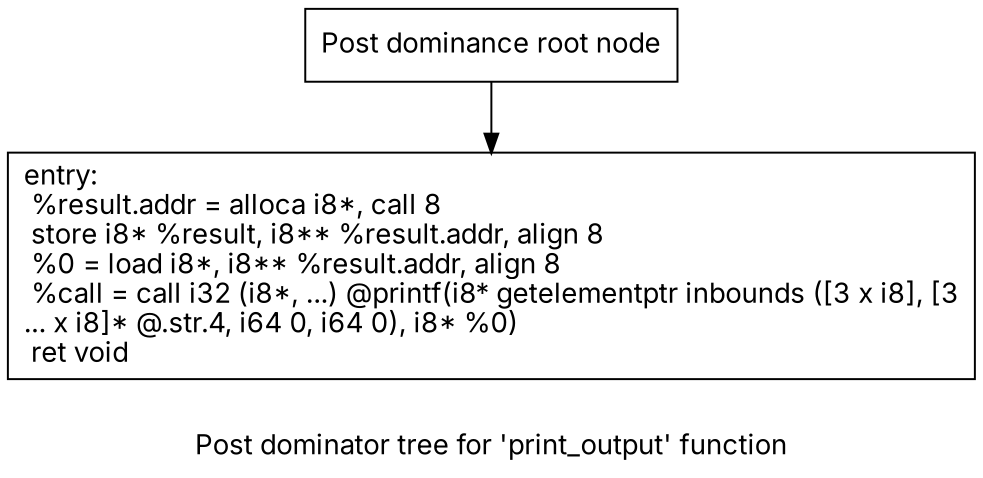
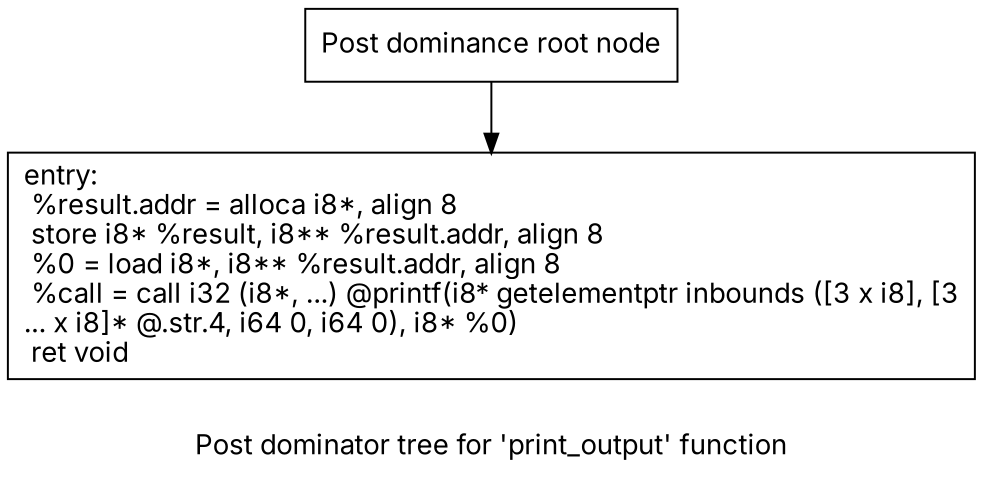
  digraph {
    label="Post dominator tree for 'print_output' function"
    fontname=Inter
    node [shape=record fontname=Inter]
    n1 [label="{Post dominance root node}"]
-   n2 [label="{entry:\l  %result.addr = alloca i8*, call 8\l  store i8* %result, i8** %result.addr, align 8\l  %0 = load i8*, i8** %result.addr, align 8\l  %call = call i32 (i8*, ...) @printf(i8* getelementptr inbounds ([3 x i8], [3\l... x i8]* @.str.4, i64 0, i64 0), i8* %0)\l  ret void\l}"]
+   n2 [label="{entry:\l  %result.addr = alloca i8*, align 8\l  store i8* %result, i8** %result.addr, align 8\l  %0 = load i8*, i8** %result.addr, align 8\l  %call = call i32 (i8*, ...) @printf(i8* getelementptr inbounds ([3 x i8], [3\l... x i8]* @.str.4, i64 0, i64 0), i8* %0)\l  ret void\l}"]
    n1 -> n2 [fontname=Inter]
  }
